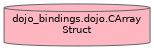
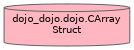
  digraph {
    rankdir=TB
-   n1 [color=grey40 fillcolor=lightpink fontname=Helvetica fontsize=10 height=0.2 label="dojo_bindings.dojo.CArray\lStruct" shape=cylinder style=filled width=0.4]
+   n1 [color=grey40 fillcolor=lightpink fontname=Helvetica fontsize=10 height=0.2 label="dojo_dojo.dojo.CArray\lStruct" shape=cylinder style=filled width=0.4]
  }
